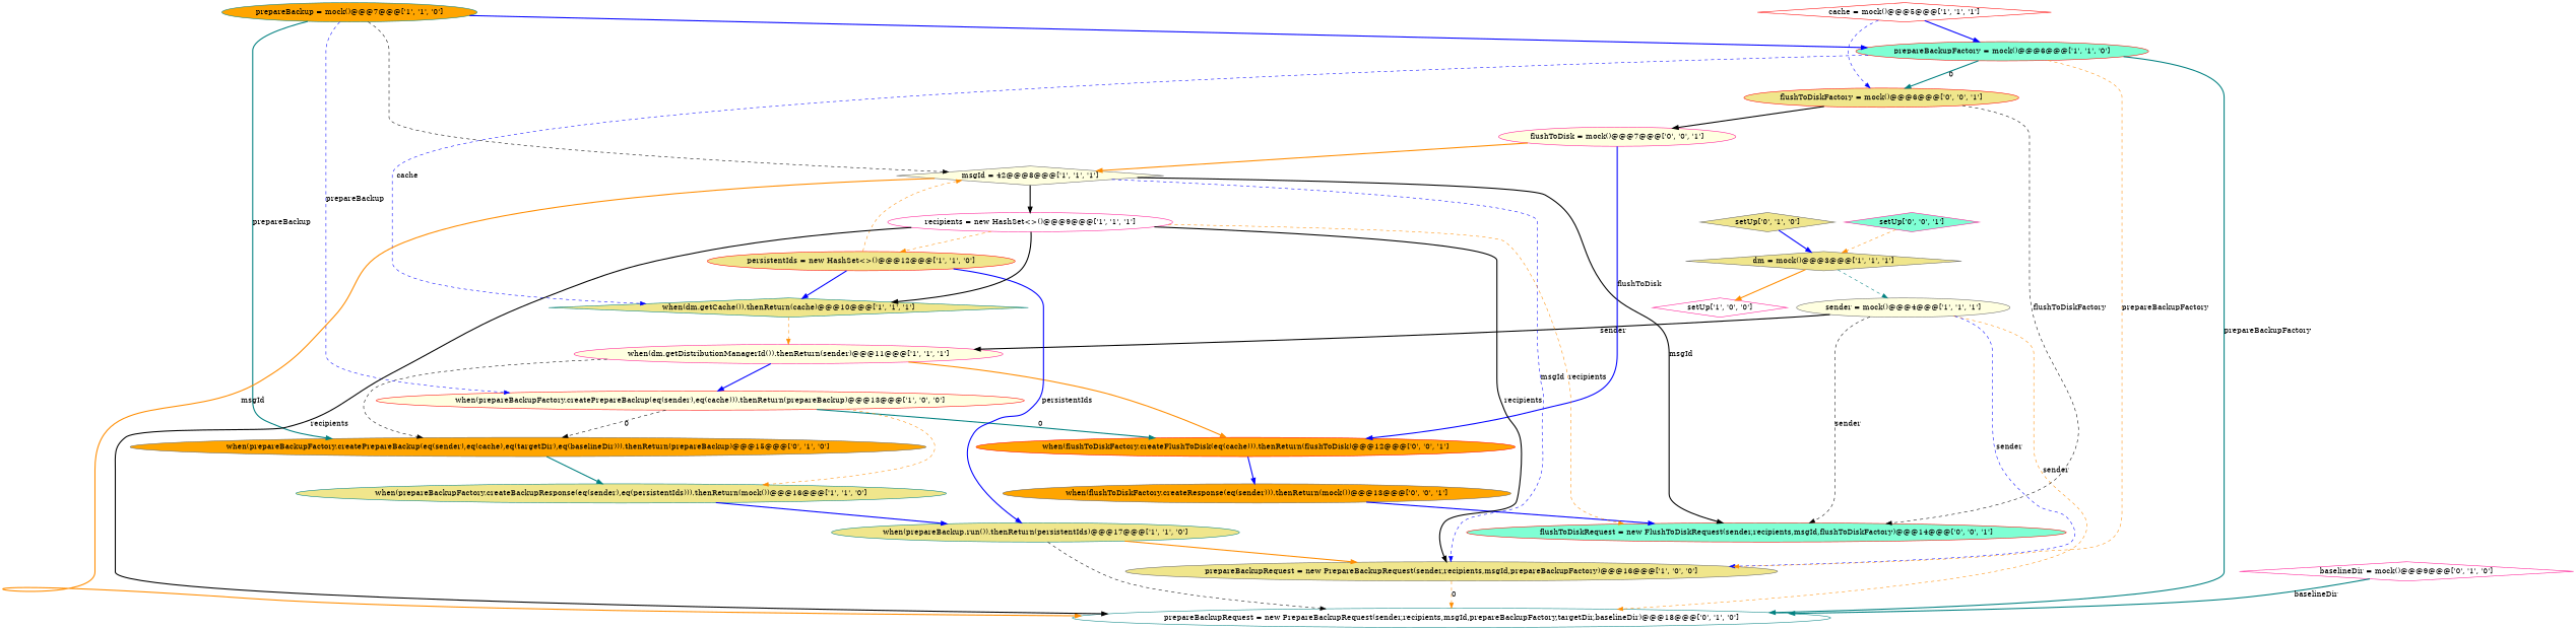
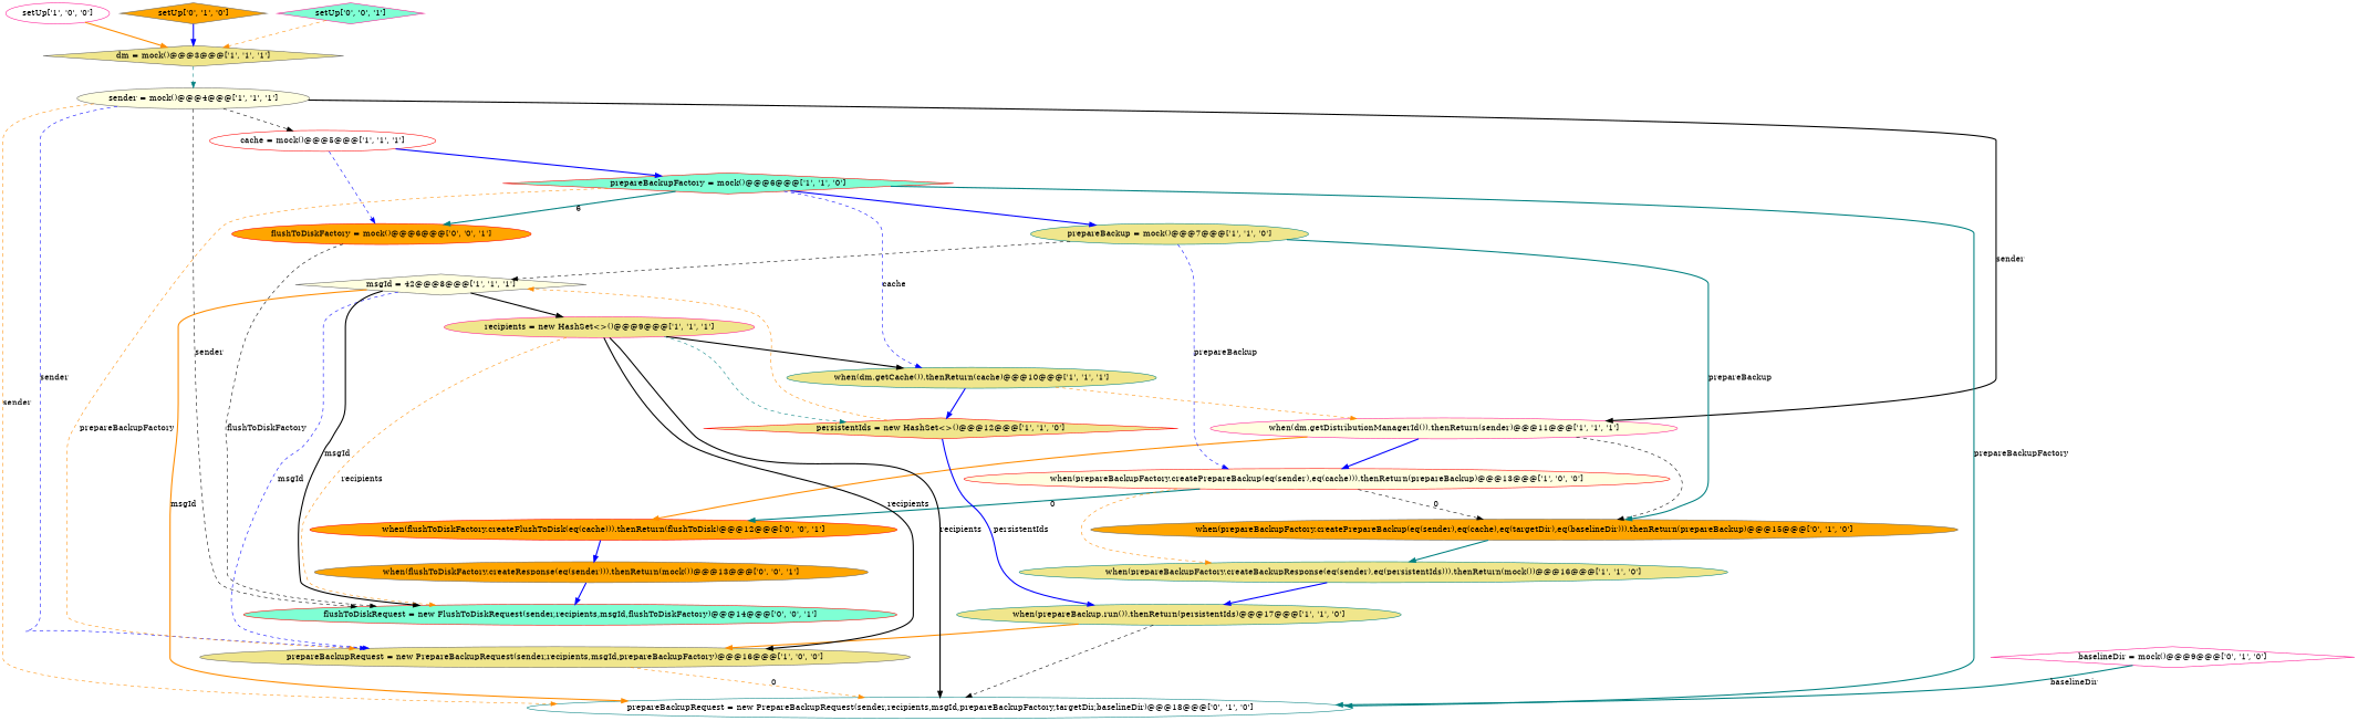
  digraph {
    node [color=red fillcolor=khaki shape=ellipse style=filled]
    edge [color=blue style=bold]
    n1 [color=deeppink fillcolor=lightyellow label="when(dm.getDistributionManagerId()).thenReturn(sender)@@@11@@@['1', '1', '1']"]
    n2 [fillcolor=lightyellow label="when(prepareBackupFactory.createPrepareBackup(eq(sender),eq(cache))).thenReturn(prepareBackup)@@@13@@@['1', '0', '0']"]
    n3 [color=gray40 fillcolor=orange label="when(prepareBackupFactory.createPrepareBackup(eq(sender),eq(cache),eq(targetDir),eq(baselineDir))).thenReturn(prepareBackup)@@@15@@@['0', '1', '0']"]
    n4 [fillcolor=orange label="when(flushToDiskFactory.createFlushToDisk(eq(cache))).thenReturn(flushToDisk)@@@12@@@['0', '0', '1']"]
    n5 [color=teal label="when(prepareBackupFactory.createBackupResponse(eq(sender),eq(persistentIds))).thenReturn(mock())@@@16@@@['1', '1', '0']"]
    n6 [color=gray40 fillcolor=orange label="when(flushToDiskFactory.createResponse(eq(sender))).thenReturn(mock())@@@13@@@['0', '0', '1']"]
    n7 [color=gray40 label="dm = mock()@@@3@@@['1', '1', '1']" shape=diamond]
    n8 [color=gray40 fillcolor=lightyellow label="sender = mock()@@@4@@@['1', '1', '1']"]
    n9 [color=teal fillcolor=white label="prepareBackupRequest = new PrepareBackupRequest(sender,recipients,msgId,prepareBackupFactory,targetDir,baselineDir)@@@18@@@['0', '1', '0']"]
    n10 [color=gray40 label="prepareBackupRequest = new PrepareBackupRequest(sender,recipients,msgId,prepareBackupFactory)@@@16@@@['1', '0', '0']"]
    n11 [fillcolor=aquamarine label="flushToDiskRequest = new FlushToDiskRequest(sender,recipients,msgId,flushToDiskFactory)@@@14@@@['0', '0', '1']"]
-   n12 [fillcolor=white label="cache = mock()@@@5@@@['1', '1', '1']" shape=diamond]
-   n13 [fillcolor=aquamarine label="prepareBackupFactory = mock()@@@6@@@['1', '1', '0']"]
-   n14 [color=teal fillcolor=orange label="prepareBackup = mock()@@@7@@@['1', '1', '0']"]
-   n15 [label="flushToDiskFactory = mock()@@@6@@@['0', '0', '1']"]
-   n16 [color=teal label="when(dm.getCache()).thenReturn(cache)@@@10@@@['1', '1', '1']" shape=diamond]
+   n12 [fillcolor=white label="cache = mock()@@@5@@@['1', '1', '1']"]
+   n13 [fillcolor=aquamarine label="prepareBackupFactory = mock()@@@6@@@['1', '1', '0']" shape=diamond]
+   n14 [color=teal label="prepareBackup = mock()@@@7@@@['1', '1', '0']"]
+   n15 [fillcolor=orange label="flushToDiskFactory = mock()@@@6@@@['0', '0', '1']"]
+   n16 [color=teal label="when(dm.getCache()).thenReturn(cache)@@@10@@@['1', '1', '1']"]
    n17 [color=gray40 fillcolor=lightyellow label="msgId = 42@@@8@@@['1', '1', '1']" shape=diamond]
-   n18 [color=deeppink fillcolor=lightyellow label="flushToDisk = mock()@@@7@@@['0', '0', '1']"]
-   n19 [label="persistentIds = new HashSet<>()@@@12@@@['1', '1', '0']"]
+   n19 [label="persistentIds = new HashSet<>()@@@12@@@['1', '1', '0']" shape=diamond]
    n20 [color=teal label="when(prepareBackup.run()).thenReturn(persistentIds)@@@17@@@['1', '1', '0']"]
-   n21 [color=deeppink fillcolor=white label="recipients = new HashSet<>()@@@9@@@['1', '1', '1']"]
-   n22 [color=deeppink fillcolor=white label="setUp['1', '0', '0']" shape=diamond]
-   n23 [color=gray40 label="setUp['0', '1', '0']" shape=diamond]
+   n21 [color=deeppink label="recipients = new HashSet<>()@@@9@@@['1', '1', '1']"]
+   n22 [color=deeppink fillcolor=white label="setUp['1', '0', '0']"]
+   n23 [color=gray40 fillcolor=orange label="setUp['0', '1', '0']" shape=diamond]
    n24 [color=deeppink fillcolor=white label="baselineDir = mock()@@@9@@@['0', '1', '0']" shape=diamond]
    n25 [color=deeppink fillcolor=aquamarine label="setUp['0', '0', '1']" shape=diamond]
    n1 -> n2
    n1 -> n3 [color=black style=dashed]
    n1 -> n4 [color=darkorange]
    n2 -> n3 [color=black label=0 style=dashed]
    n2 -> n4 [color=teal label=0]
    n2 -> n5 [color=darkorange style=dashed]
    n3 -> n5 [color=teal]
    n4 -> n6
    n5 -> n20
    n6 -> n11
    n7 -> n8 [color=teal style=dashed]
    n8 -> n1 [color=black label=sender]
    n8 -> n9 [color=darkorange label=sender style=dashed]
    n8 -> n10 [label=sender style=dashed]
    n8 -> n11 [color=black label=sender style=dashed]
+   n8 -> n12 [color=black style=dashed]
    n10 -> n9 [color=darkorange label=0 style=dashed]
    n12 -> n13
    n12 -> n15 [style=dashed]
    n13 -> n9 [color=teal label=prepareBackupFactory]
    n13 -> n10 [color=darkorange label=prepareBackupFactory style=dashed]
-   n14 -> n13
-   n13 -> n15 [color=teal label=0]
+   n13 -> n14
+   n13 -> n15 [color=teal label=6]
    n13 -> n16 [label=cache style=dashed]
    n14 -> n2 [label=prepareBackup style=dashed]
    n14 -> n3 [color=teal label=prepareBackup]
    n14 -> n17 [color=black style=dashed]
    n15 -> n11 [color=black label=flushToDiskFactory style=dashed]
-   n15 -> n18 [color=black]
    n16 -> n1 [color=darkorange style=dashed]
    n17 -> n9 [color=darkorange label=msgId]
    n17 -> n10 [label=msgId style=dashed]
    n17 -> n11 [color=black label=msgId]
    n17 -> n21 [color=black]
-   n18 -> n4 [label=flushToDisk]
-   n18 -> n17 [color=darkorange]
-   n19 -> n16
+   n16 -> n19
    n19 -> n17 [color=darkorange style=dashed]
    n19 -> n20 [label=persistentIds]
    n20 -> n9 [color=black style=dashed]
    n20 -> n10 [color=darkorange]
    n21 -> n9 [color=black label=recipients]
    n21 -> n10 [color=black label=recipients]
    n21 -> n11 [color=darkorange label=recipients style=dashed]
    n21 -> n16 [color=black]
-   n21 -> n19 [color=darkorange style=dashed]
-   n7 -> n22 [color=darkorange]
+   n21 -> n19 [color=teal style=dashed]
+   n22 -> n7 [color=darkorange]
    n23 -> n7
    n24 -> n9 [color=teal label=baselineDir]
    n25 -> n7 [color=darkorange style=dashed]
  }
